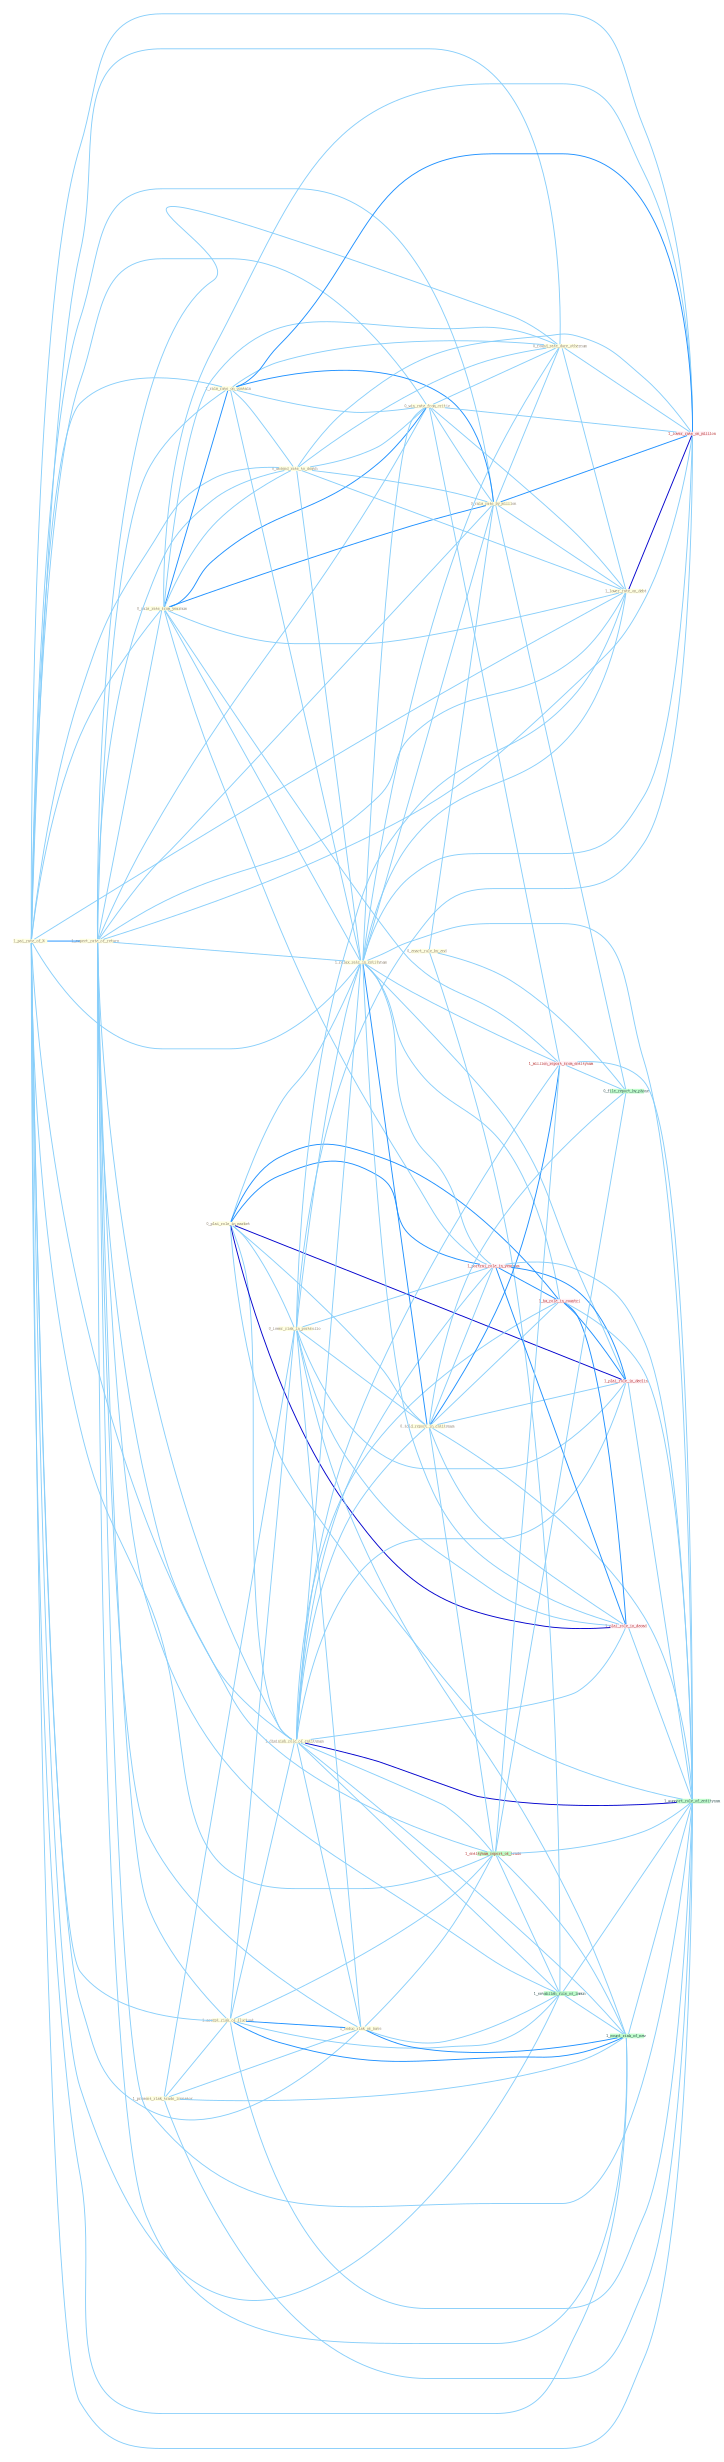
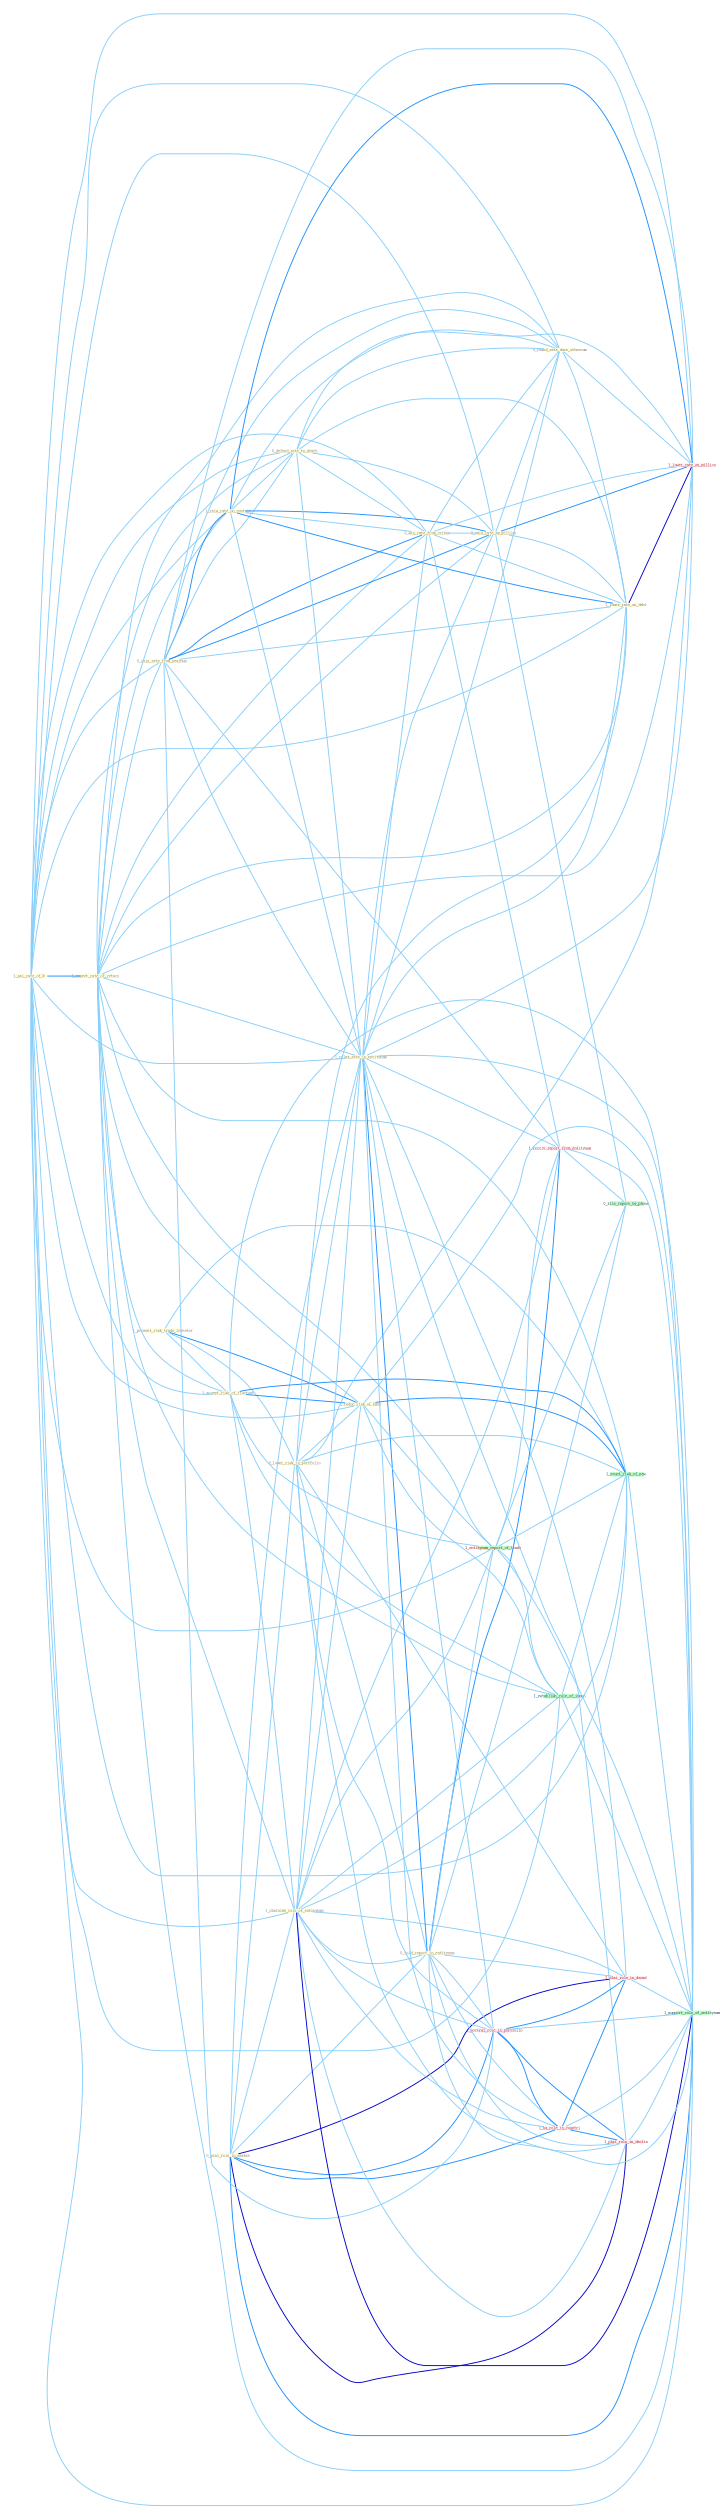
  graph {
    fontname="Courier Prime"
    rankdir=LR
    node [color="#ffffe0" fixedsize=true fontcolor="#8b7d6b" fontname="Courier Prime" fontsize=4 shape=polygon style=filled]
    edge [color="#87cefa" fontname="Courier Prime" w=1]
    "1_pai_rate_of_% " [height=.06 width=.5]
    "0_plai_role_in_market " [height=.06 width=.5]
    n3 [height=.06 label="1_present_risk_trade_investor" width=.5]
    "1_expect_rate_of_return " [height=.06 width=.5]
    "1_accept_risk_of_fluctuat " [height=.06 width=.5]
    "0_rais_rate_from_yearnum " [height=.06 width=.5]
    "1_diminish_role_of_entitynam " [height=.06 width=.5]
    "1_rais_rate_on_contain " [height=.06 width=.5]
    "0_defend_rate_to_death " [height=.06 width=.5]
-   "0_enact_rule_by_end " [height=.06 width=.5]
    "0_lower_risk_in_portfolio " [height=.06 width=.5]
    "1_relax_rate_in_entitynam " [height=.06 width=.5]
    "0_told_report_in_entitynam " [height=.06 width=.5]
    "1_reduc_risk_of_have " [height=.06 width=.5]
    "0_win_rate_from_critic " [height=.06 width=.5]
    "0_rais_rate_by_million " [height=.06 width=.5]
    "0_found_rate_dure_othernum " [height=.06 width=.5]
    "1_lower_rate_on_debt " [height=.06 width=.5]
-   "1_portrai_role_in_yearnum " [color="#fff0f5" fontcolor="#b22222" height=.06 width=.5]
+   "1_portrai_role_in_yearnum " [color="#fff0f5" fontcolor="#b22222" height=.06 width=.5 label="1_portrai_role_in_portfolio"]
    "1_ha_role_in_countri " [color="#fff0f5" fontcolor="#b22222" height=.06 width=.5]
    "1_lower_rate_on_million " [color="#fff0f5" fontcolor="#b22222" height=.06 width=.5]
-   "1_receiv_report_from_entitynam " [color="#fff0f5" fontcolor="#b22222" height=.06 width=.5 label="1_million_report_from_entitynam"]
+   "1_receiv_report_from_entitynam " [color="#fff0f5" fontcolor="#b22222" height=.06 width=.5]
    "1_plai_role_in_declin " [color="#fff0f5" fontcolor="#b22222" height=.06 width=.5]
    "1_plai_role_in_decad " [color="#fff0f5" fontcolor="#b22222" height=.06 width=.5]
    "1_entitynam_report_of_trade " [color="#BDFCC9" fontcolor="#b22222" height=.06 width=.5]
    "1_establish_rule_of_immun " [color="#BDFCC9" fontcolor="#2f4f4f" height=.06 width=.5]
    "1_count_risk_of_new " [color="#BDFCC9" fontcolor="#2f4f4f" height=.06 width=.5]
    "1_support_role_of_entitynam " [color="#BDFCC9" fontcolor="#2f4f4f" height=.06 width=.5]
    "0_file_report_by_phone " [color="#BDFCC9" fontcolor="#2f4f4f" height=.06 width=.5]
    subgraph sub_1 {
      "1_pai_rate_of_% "
      "0_plai_role_in_market "
      n3
      "1_expect_rate_of_return "
      "1_accept_risk_of_fluctuat "
      "0_rais_rate_from_yearnum "
      "1_diminish_role_of_entitynam "
      "1_rais_rate_on_contain "
      "0_defend_rate_to_death "
-     "0_enact_rule_by_end "
      "0_lower_risk_in_portfolio "
      "1_relax_rate_in_entitynam "
      "0_told_report_in_entitynam "
      "1_reduc_risk_of_have "
      "0_win_rate_from_critic "
      "0_rais_rate_by_million "
      "0_found_rate_dure_othernum "
      "1_lower_rate_on_debt "
    }
    subgraph sub_2 {
      "1_portrai_role_in_yearnum "
      "1_ha_role_in_countri "
      "1_lower_rate_on_million "
      "1_receiv_report_from_entitynam "
      "1_plai_role_in_declin "
      "1_plai_role_in_decad "
    }
    "1_pai_rate_of_% " -- "1_expect_rate_of_return " [color="#1e90ff" w=2]
    "1_pai_rate_of_% " -- "1_accept_risk_of_fluctuat "
    "1_pai_rate_of_% " -- "0_rais_rate_from_yearnum "
    "1_pai_rate_of_% " -- "1_diminish_role_of_entitynam "
    "1_pai_rate_of_% " -- "1_rais_rate_on_contain "
    "1_pai_rate_of_% " -- "0_defend_rate_to_death "
    "1_pai_rate_of_% " -- "1_relax_rate_in_entitynam "
    "1_pai_rate_of_% " -- "1_reduc_risk_of_have "
    "1_pai_rate_of_% " -- "0_win_rate_from_critic "
    "1_pai_rate_of_% " -- "0_rais_rate_by_million "
    "1_pai_rate_of_% " -- "0_found_rate_dure_othernum "
    "1_pai_rate_of_% " -- "1_lower_rate_on_debt "
    "1_pai_rate_of_% " -- "1_lower_rate_on_million "
    "1_pai_rate_of_% " -- "1_entitynam_report_of_trade "
    "1_pai_rate_of_% " -- "1_establish_rule_of_immun "
    "1_pai_rate_of_% " -- "1_count_risk_of_new "
    "1_pai_rate_of_% " -- "1_support_role_of_entitynam "
    "0_plai_role_in_market " -- "1_diminish_role_of_entitynam "
    "0_plai_role_in_market " -- "0_lower_risk_in_portfolio "
    "0_plai_role_in_market " -- "1_relax_rate_in_entitynam "
    "0_plai_role_in_market " -- "0_told_report_in_entitynam "
    "0_plai_role_in_market " -- "1_portrai_role_in_yearnum " [color="#1e90ff" w=2]
    "0_plai_role_in_market " -- "1_ha_role_in_countri " [color="#1e90ff" w=2]
    "0_plai_role_in_market " -- "1_plai_role_in_declin " [color="#0000cd" w=3]
    "0_plai_role_in_market " -- "1_plai_role_in_decad " [color="#0000cd" w=3]
-   "0_plai_role_in_market " -- "1_support_role_of_entitynam "
+   "0_plai_role_in_market " -- "1_support_role_of_entitynam " [color="#1e90ff"]
    n3 -- "1_accept_risk_of_fluctuat "
    n3 -- "0_lower_risk_in_portfolio "
-   n3 -- "1_reduc_risk_of_have "
+   n3 -- "1_reduc_risk_of_have " [color="#1e90ff"]
    n3 -- "1_count_risk_of_new "
    "1_expect_rate_of_return " -- "1_accept_risk_of_fluctuat "
    "1_expect_rate_of_return " -- "0_rais_rate_from_yearnum "
    "1_expect_rate_of_return " -- "1_diminish_role_of_entitynam "
    "1_expect_rate_of_return " -- "1_rais_rate_on_contain "
    "1_expect_rate_of_return " -- "0_defend_rate_to_death "
    "1_expect_rate_of_return " -- "1_relax_rate_in_entitynam "
    "1_expect_rate_of_return " -- "1_reduc_risk_of_have "
    "1_expect_rate_of_return " -- "0_win_rate_from_critic "
    "1_expect_rate_of_return " -- "0_rais_rate_by_million "
    "1_expect_rate_of_return " -- "0_found_rate_dure_othernum "
    "1_expect_rate_of_return " -- "1_lower_rate_on_debt "
    "1_expect_rate_of_return " -- "1_lower_rate_on_million "
    "1_expect_rate_of_return " -- "1_entitynam_report_of_trade "
    "1_expect_rate_of_return " -- "1_establish_rule_of_immun "
    "1_expect_rate_of_return " -- "1_count_risk_of_new "
    "1_expect_rate_of_return " -- "1_support_role_of_entitynam "
    "1_accept_risk_of_fluctuat " -- "1_diminish_role_of_entitynam "
-   "1_accept_risk_of_fluctuat " -- "0_lower_risk_in_portfolio "
    "1_accept_risk_of_fluctuat " -- "1_reduc_risk_of_have " [color="#1e90ff" w=2]
    "1_accept_risk_of_fluctuat " -- "1_entitynam_report_of_trade "
    "1_accept_risk_of_fluctuat " -- "1_establish_rule_of_immun "
    "1_accept_risk_of_fluctuat " -- "1_count_risk_of_new " [color="#1e90ff" w=2]
    "1_accept_risk_of_fluctuat " -- "1_support_role_of_entitynam "
    "0_rais_rate_from_yearnum " -- "1_rais_rate_on_contain " [color="#1e90ff" w=2]
    "0_rais_rate_from_yearnum " -- "0_defend_rate_to_death "
    "0_rais_rate_from_yearnum " -- "1_relax_rate_in_entitynam "
    "0_rais_rate_from_yearnum " -- "0_win_rate_from_critic " [color="#1e90ff" w=2]
    "0_rais_rate_from_yearnum " -- "0_rais_rate_by_million " [color="#1e90ff" w=2]
    "0_rais_rate_from_yearnum " -- "0_found_rate_dure_othernum "
    "0_rais_rate_from_yearnum " -- "1_lower_rate_on_debt "
    "0_rais_rate_from_yearnum " -- "1_portrai_role_in_yearnum "
    "0_rais_rate_from_yearnum " -- "1_lower_rate_on_million "
    "0_rais_rate_from_yearnum " -- "1_receiv_report_from_entitynam "
    "1_diminish_role_of_entitynam " -- "1_relax_rate_in_entitynam "
    "1_diminish_role_of_entitynam " -- "0_told_report_in_entitynam "
    "1_diminish_role_of_entitynam " -- "1_reduc_risk_of_have "
    "1_diminish_role_of_entitynam " -- "1_portrai_role_in_yearnum "
    "1_diminish_role_of_entitynam " -- "1_ha_role_in_countri "
    "1_diminish_role_of_entitynam " -- "1_receiv_report_from_entitynam "
    "1_diminish_role_of_entitynam " -- "1_plai_role_in_declin "
    "1_diminish_role_of_entitynam " -- "1_plai_role_in_decad "
    "1_diminish_role_of_entitynam " -- "1_entitynam_report_of_trade "
    "1_diminish_role_of_entitynam " -- "1_establish_rule_of_immun "
    "1_diminish_role_of_entitynam " -- "1_count_risk_of_new "
    "1_diminish_role_of_entitynam " -- "1_support_role_of_entitynam " [color="#0000cd" w=3]
    "1_rais_rate_on_contain " -- "0_defend_rate_to_death "
    "1_rais_rate_on_contain " -- "1_relax_rate_in_entitynam "
    "1_rais_rate_on_contain " -- "0_win_rate_from_critic "
    "1_rais_rate_on_contain " -- "0_rais_rate_by_million " [color="#1e90ff" w=2]
    "1_rais_rate_on_contain " -- "0_found_rate_dure_othernum "
+   "1_rais_rate_on_contain " -- "1_lower_rate_on_debt " [color="#1e90ff" w=2]
    "1_rais_rate_on_contain " -- "1_lower_rate_on_million " [color="#1e90ff" w=2]
    "0_defend_rate_to_death " -- "1_relax_rate_in_entitynam "
    "0_defend_rate_to_death " -- "0_win_rate_from_critic "
    "0_defend_rate_to_death " -- "0_rais_rate_by_million "
    "0_defend_rate_to_death " -- "0_found_rate_dure_othernum "
    "0_defend_rate_to_death " -- "1_lower_rate_on_debt "
    "0_defend_rate_to_death " -- "1_lower_rate_on_million "
-   "0_enact_rule_by_end " -- "0_rais_rate_by_million "
-   "0_enact_rule_by_end " -- "1_establish_rule_of_immun "
-   "0_enact_rule_by_end " -- "0_file_report_by_phone "
    "0_lower_risk_in_portfolio " -- "1_relax_rate_in_entitynam "
    "0_lower_risk_in_portfolio " -- "0_told_report_in_entitynam "
    "0_lower_risk_in_portfolio " -- "1_reduc_risk_of_have "
    "0_lower_risk_in_portfolio " -- "1_lower_rate_on_debt "
    "0_lower_risk_in_portfolio " -- "1_portrai_role_in_yearnum "
    "0_lower_risk_in_portfolio " -- "1_lower_rate_on_million "
    "0_lower_risk_in_portfolio " -- "1_plai_role_in_declin "
    "0_lower_risk_in_portfolio " -- "1_plai_role_in_decad "
    "0_lower_risk_in_portfolio " -- "1_count_risk_of_new "
    "1_relax_rate_in_entitynam " -- "0_told_report_in_entitynam " [color="#1e90ff" w=2]
    "1_relax_rate_in_entitynam " -- "0_win_rate_from_critic "
    "1_relax_rate_in_entitynam " -- "0_rais_rate_by_million "
    "1_relax_rate_in_entitynam " -- "0_found_rate_dure_othernum "
    "1_relax_rate_in_entitynam " -- "1_lower_rate_on_debt "
    "1_relax_rate_in_entitynam " -- "1_portrai_role_in_yearnum "
    "1_relax_rate_in_entitynam " -- "1_ha_role_in_countri "
    "1_relax_rate_in_entitynam " -- "1_lower_rate_on_million "
    "1_relax_rate_in_entitynam " -- "1_receiv_report_from_entitynam "
    "1_relax_rate_in_entitynam " -- "1_plai_role_in_declin "
    "1_relax_rate_in_entitynam " -- "1_plai_role_in_decad "
    "1_relax_rate_in_entitynam " -- "1_support_role_of_entitynam "
    "0_told_report_in_entitynam " -- "1_portrai_role_in_yearnum "
    "0_told_report_in_entitynam " -- "1_ha_role_in_countri "
    "0_told_report_in_entitynam " -- "1_receiv_report_from_entitynam " [color="#1e90ff" w=2]
    "0_told_report_in_entitynam " -- "1_plai_role_in_declin "
    "0_told_report_in_entitynam " -- "1_plai_role_in_decad "
    "0_told_report_in_entitynam " -- "1_entitynam_report_of_trade "
    "0_told_report_in_entitynam " -- "1_support_role_of_entitynam "
    "0_told_report_in_entitynam " -- "0_file_report_by_phone "
    "1_reduc_risk_of_have " -- "1_entitynam_report_of_trade "
    "1_reduc_risk_of_have " -- "1_establish_rule_of_immun "
    "1_reduc_risk_of_have " -- "1_count_risk_of_new " [color="#1e90ff" w=2]
-   n3 -- "1_support_role_of_entitynam "
+   "1_reduc_risk_of_have " -- "1_support_role_of_entitynam "
    "0_win_rate_from_critic " -- "0_rais_rate_by_million "
    "0_win_rate_from_critic " -- "0_found_rate_dure_othernum "
    "0_win_rate_from_critic " -- "1_lower_rate_on_debt "
    "0_win_rate_from_critic " -- "1_lower_rate_on_million "
    "0_win_rate_from_critic " -- "1_receiv_report_from_entitynam "
    "0_rais_rate_by_million " -- "0_found_rate_dure_othernum "
    "0_rais_rate_by_million " -- "1_lower_rate_on_debt "
    "0_rais_rate_by_million " -- "1_lower_rate_on_million " [color="#1e90ff" w=2]
    "0_rais_rate_by_million " -- "0_file_report_by_phone "
    "0_found_rate_dure_othernum " -- "1_lower_rate_on_debt "
    "0_found_rate_dure_othernum " -- "1_lower_rate_on_million "
    "1_lower_rate_on_debt " -- "1_lower_rate_on_million " [color="#0000cd" w=3]
    "1_portrai_role_in_yearnum " -- "1_ha_role_in_countri " [color="#1e90ff" w=2]
    "1_portrai_role_in_yearnum " -- "1_plai_role_in_declin " [color="#1e90ff" w=2]
    "1_portrai_role_in_yearnum " -- "1_plai_role_in_decad " [color="#1e90ff" w=2]
    "1_portrai_role_in_yearnum " -- "1_support_role_of_entitynam "
    "1_ha_role_in_countri " -- "1_plai_role_in_declin " [color="#1e90ff" w=2]
    "1_ha_role_in_countri " -- "1_plai_role_in_decad " [color="#1e90ff" w=2]
    "1_ha_role_in_countri " -- "1_support_role_of_entitynam "
    "1_receiv_report_from_entitynam " -- "1_support_role_of_entitynam "
    "1_receiv_report_from_entitynam " -- "0_file_report_by_phone "
    "1_plai_role_in_declin " -- "1_support_role_of_entitynam "
    "1_plai_role_in_decad " -- "1_support_role_of_entitynam "
    "1_entitynam_report_of_trade " -- "1_receiv_report_from_entitynam "
    "1_entitynam_report_of_trade " -- "1_establish_rule_of_immun "
    "1_entitynam_report_of_trade " -- "1_count_risk_of_new "
    "1_entitynam_report_of_trade " -- "1_support_role_of_entitynam "
    "1_entitynam_report_of_trade " -- "0_file_report_by_phone "
    "1_establish_rule_of_immun " -- "1_count_risk_of_new "
    "1_establish_rule_of_immun " -- "1_support_role_of_entitynam "
    "1_count_risk_of_new " -- "1_support_role_of_entitynam "
  }
